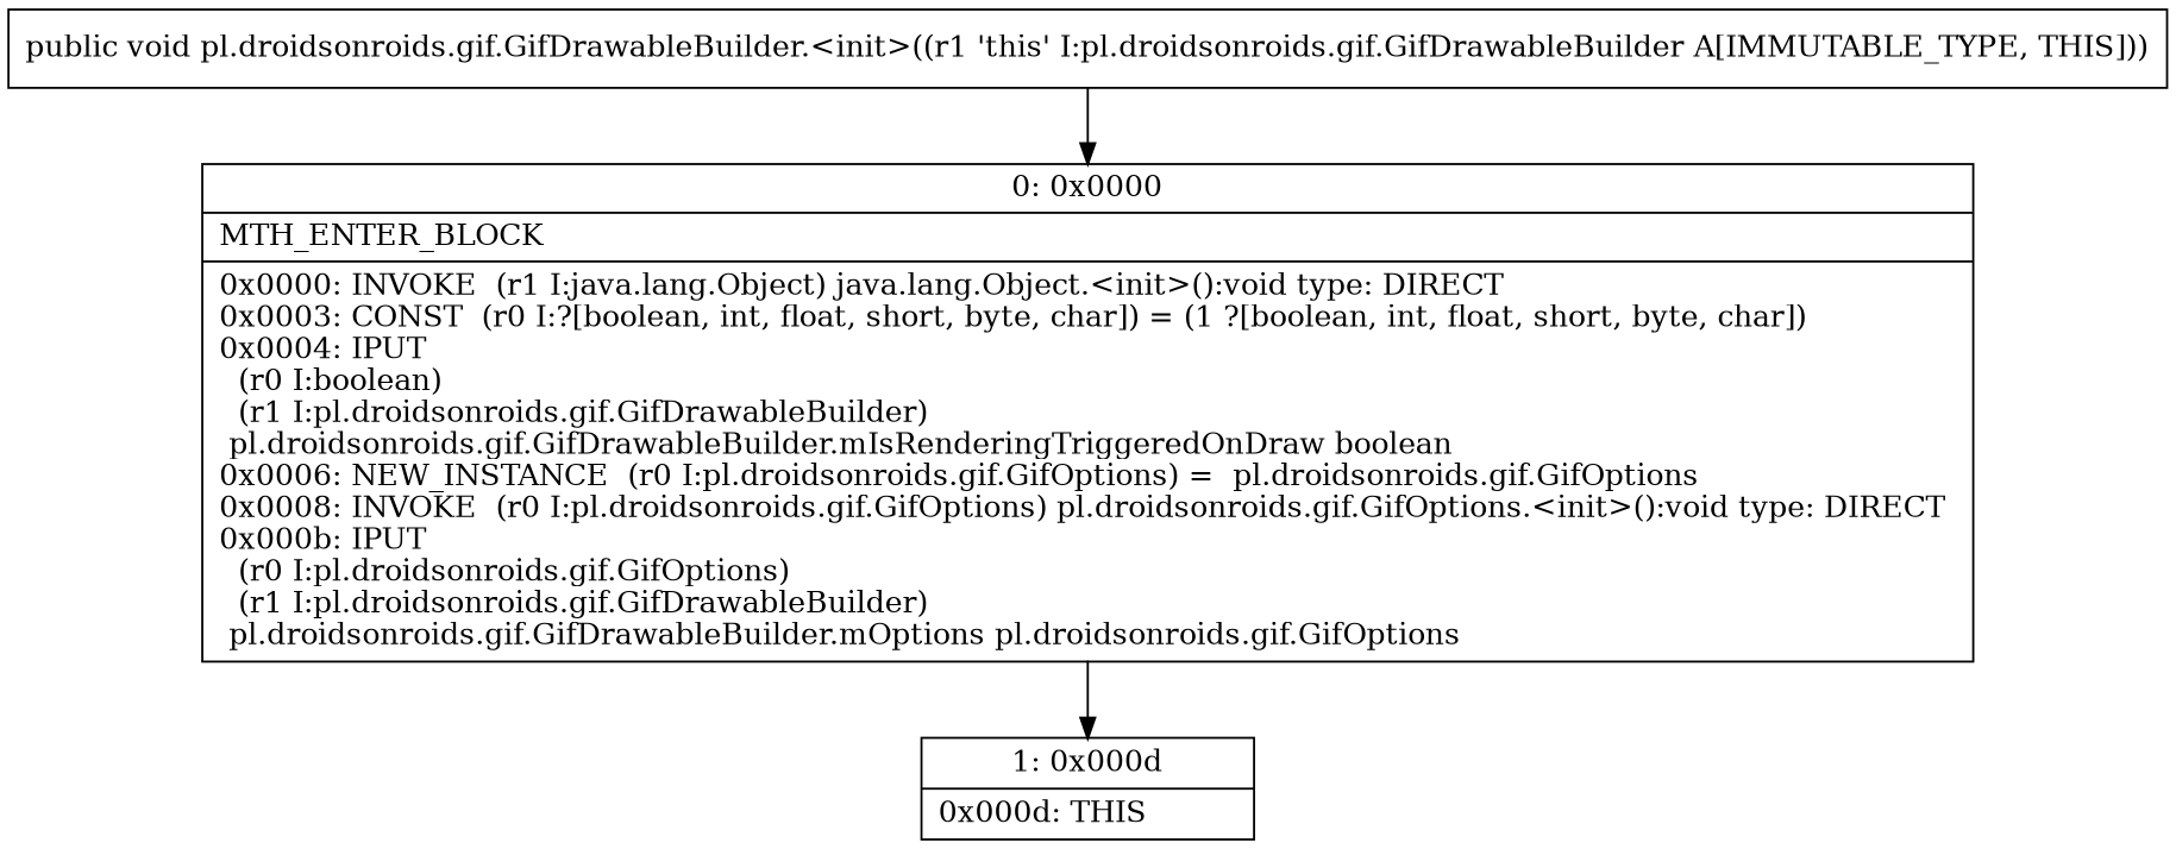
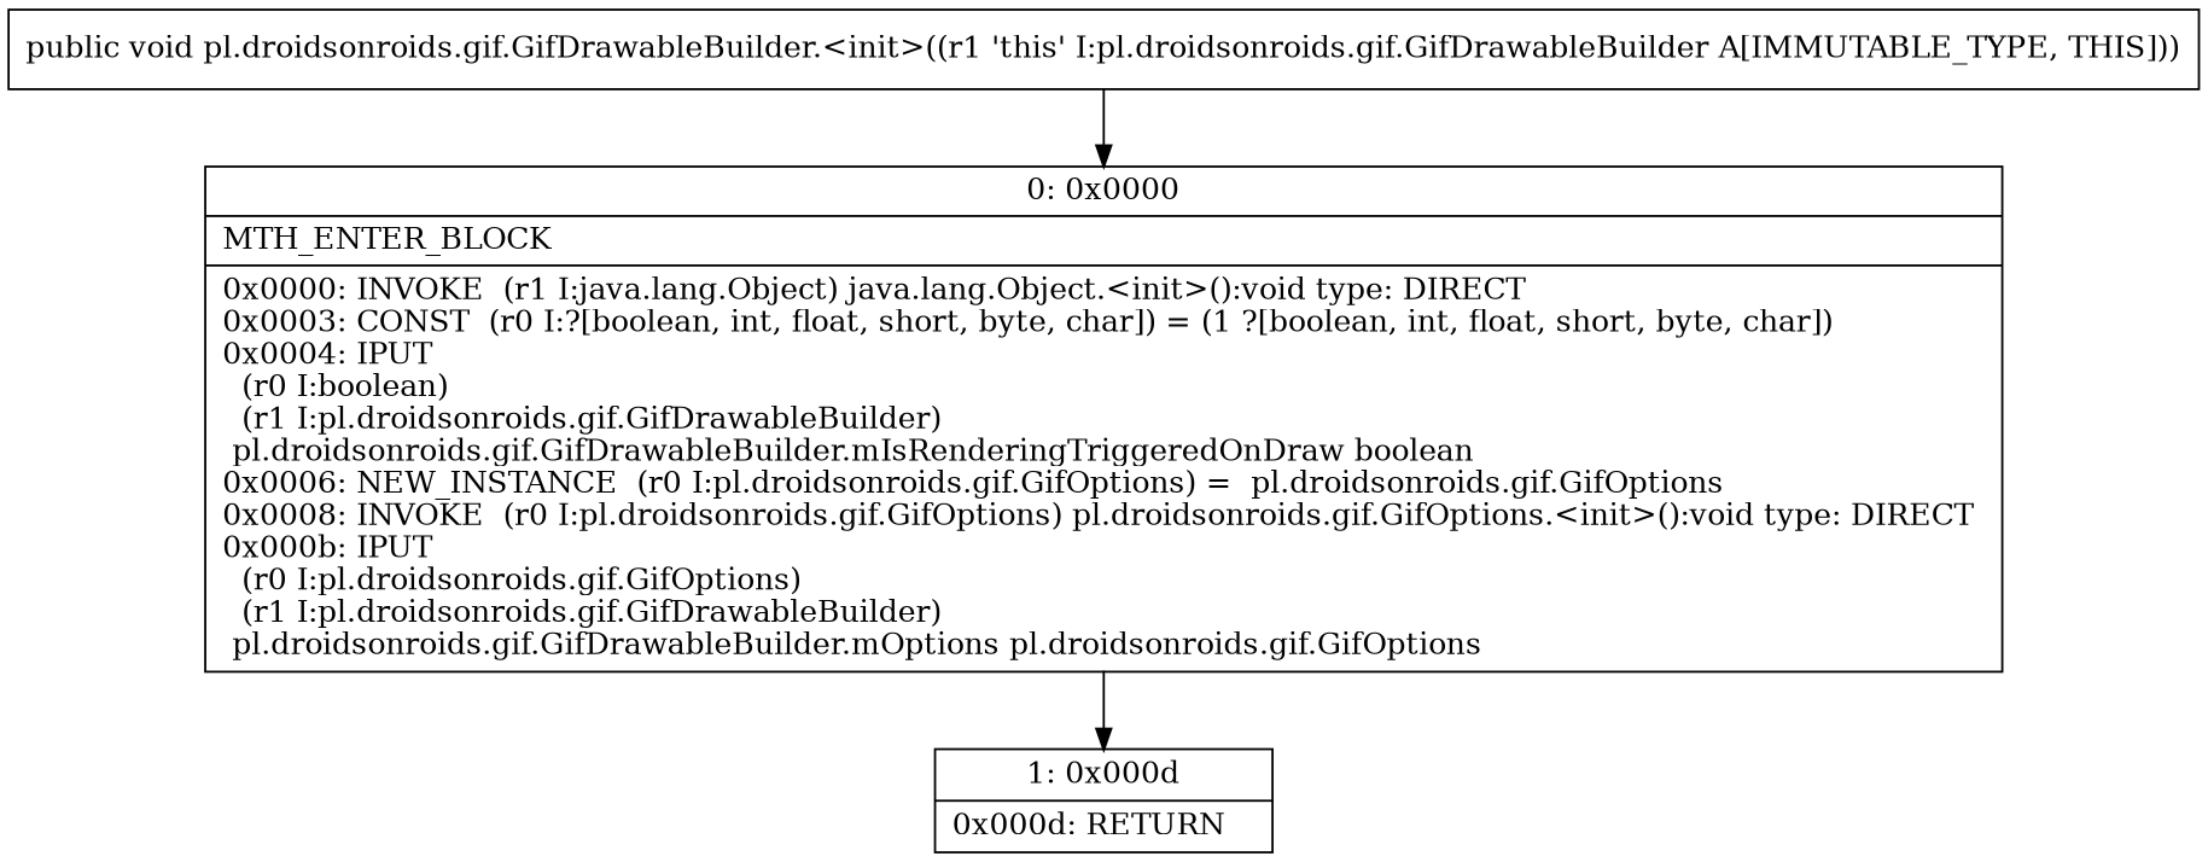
  digraph {
    node [shape=record]
    n1 [label="{0\:\ 0x0000|MTH_ENTER_BLOCK\l|0x0000: INVOKE  (r1 I:java.lang.Object) java.lang.Object.\<init\>():void type: DIRECT \l0x0003: CONST  (r0 I:?[boolean, int, float, short, byte, char]) = (1 ?[boolean, int, float, short, byte, char]) \l0x0004: IPUT  \l  (r0 I:boolean)\l  (r1 I:pl.droidsonroids.gif.GifDrawableBuilder)\l pl.droidsonroids.gif.GifDrawableBuilder.mIsRenderingTriggeredOnDraw boolean \l0x0006: NEW_INSTANCE  (r0 I:pl.droidsonroids.gif.GifOptions) =  pl.droidsonroids.gif.GifOptions \l0x0008: INVOKE  (r0 I:pl.droidsonroids.gif.GifOptions) pl.droidsonroids.gif.GifOptions.\<init\>():void type: DIRECT \l0x000b: IPUT  \l  (r0 I:pl.droidsonroids.gif.GifOptions)\l  (r1 I:pl.droidsonroids.gif.GifDrawableBuilder)\l pl.droidsonroids.gif.GifDrawableBuilder.mOptions pl.droidsonroids.gif.GifOptions \l}"]
-   n2 [label="{1\:\ 0x000d|0x000d: THIS   \l}"]
+   n2 [label="{1\:\ 0x000d|0x000d: RETURN   \l}"]
    n3 [label="{public void pl.droidsonroids.gif.GifDrawableBuilder.\<init\>((r1 'this' I:pl.droidsonroids.gif.GifDrawableBuilder A[IMMUTABLE_TYPE, THIS])) }"]
    n1 -> n2
    n3 -> n1
  }
